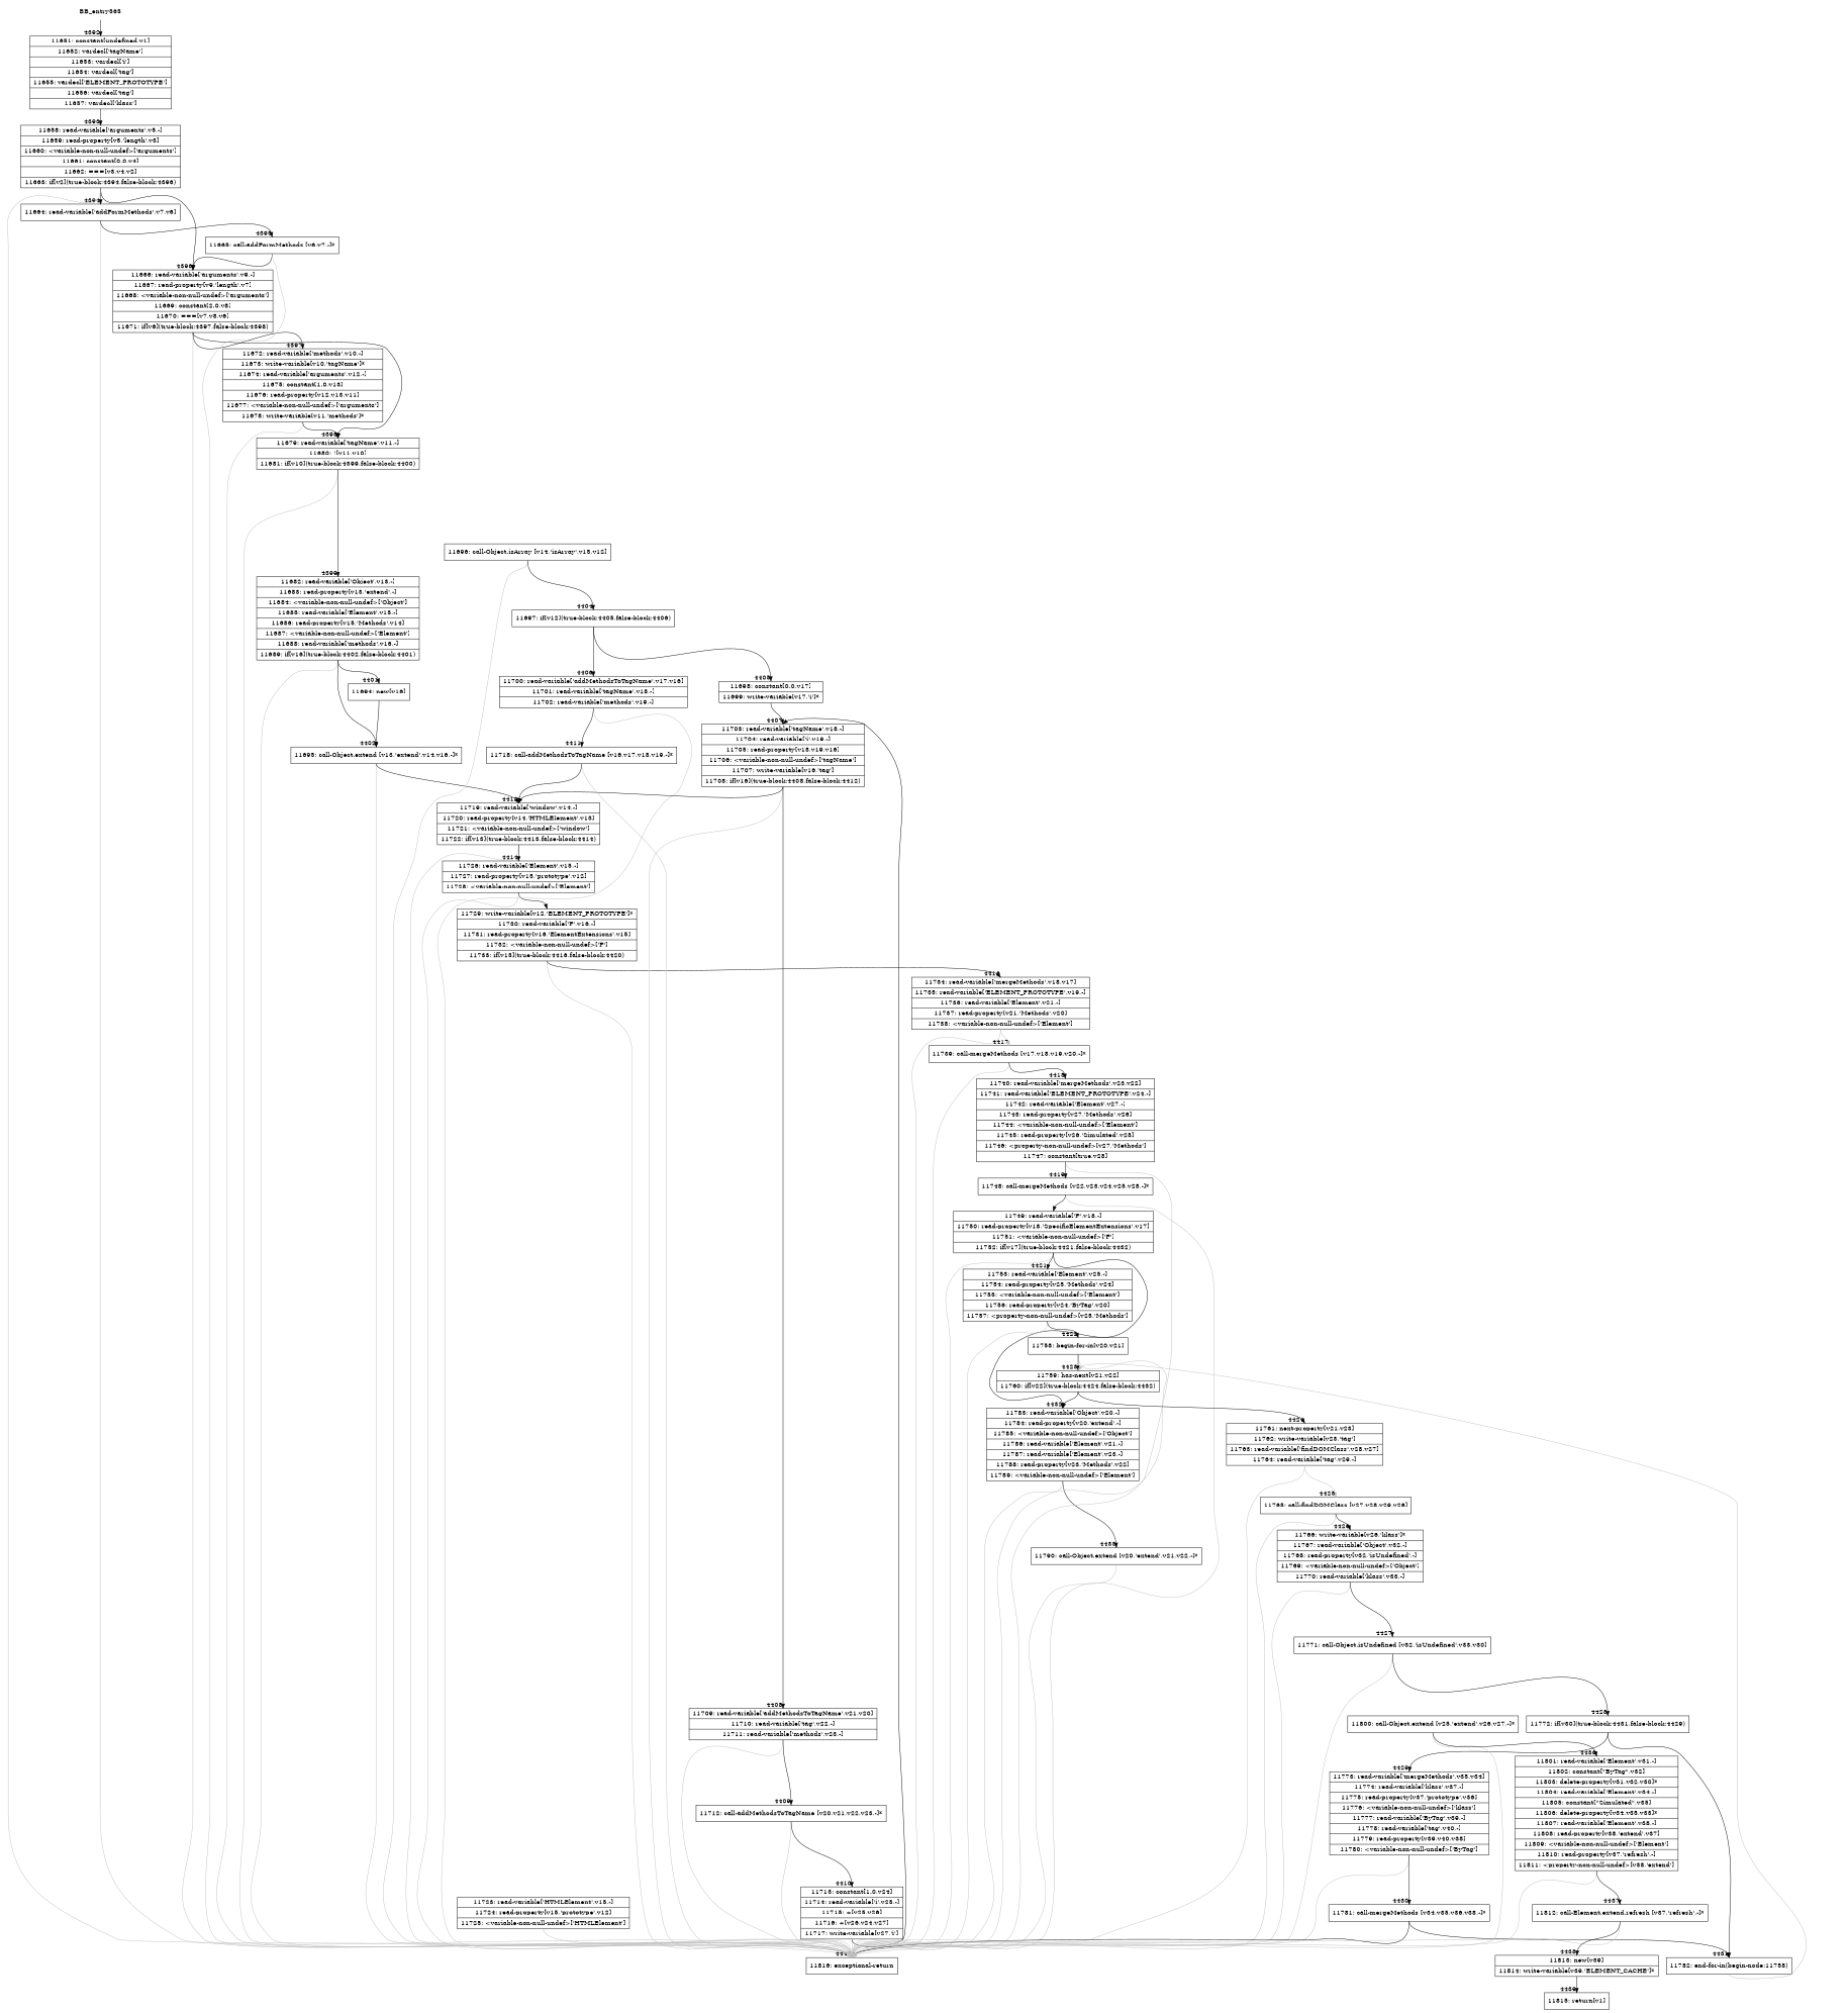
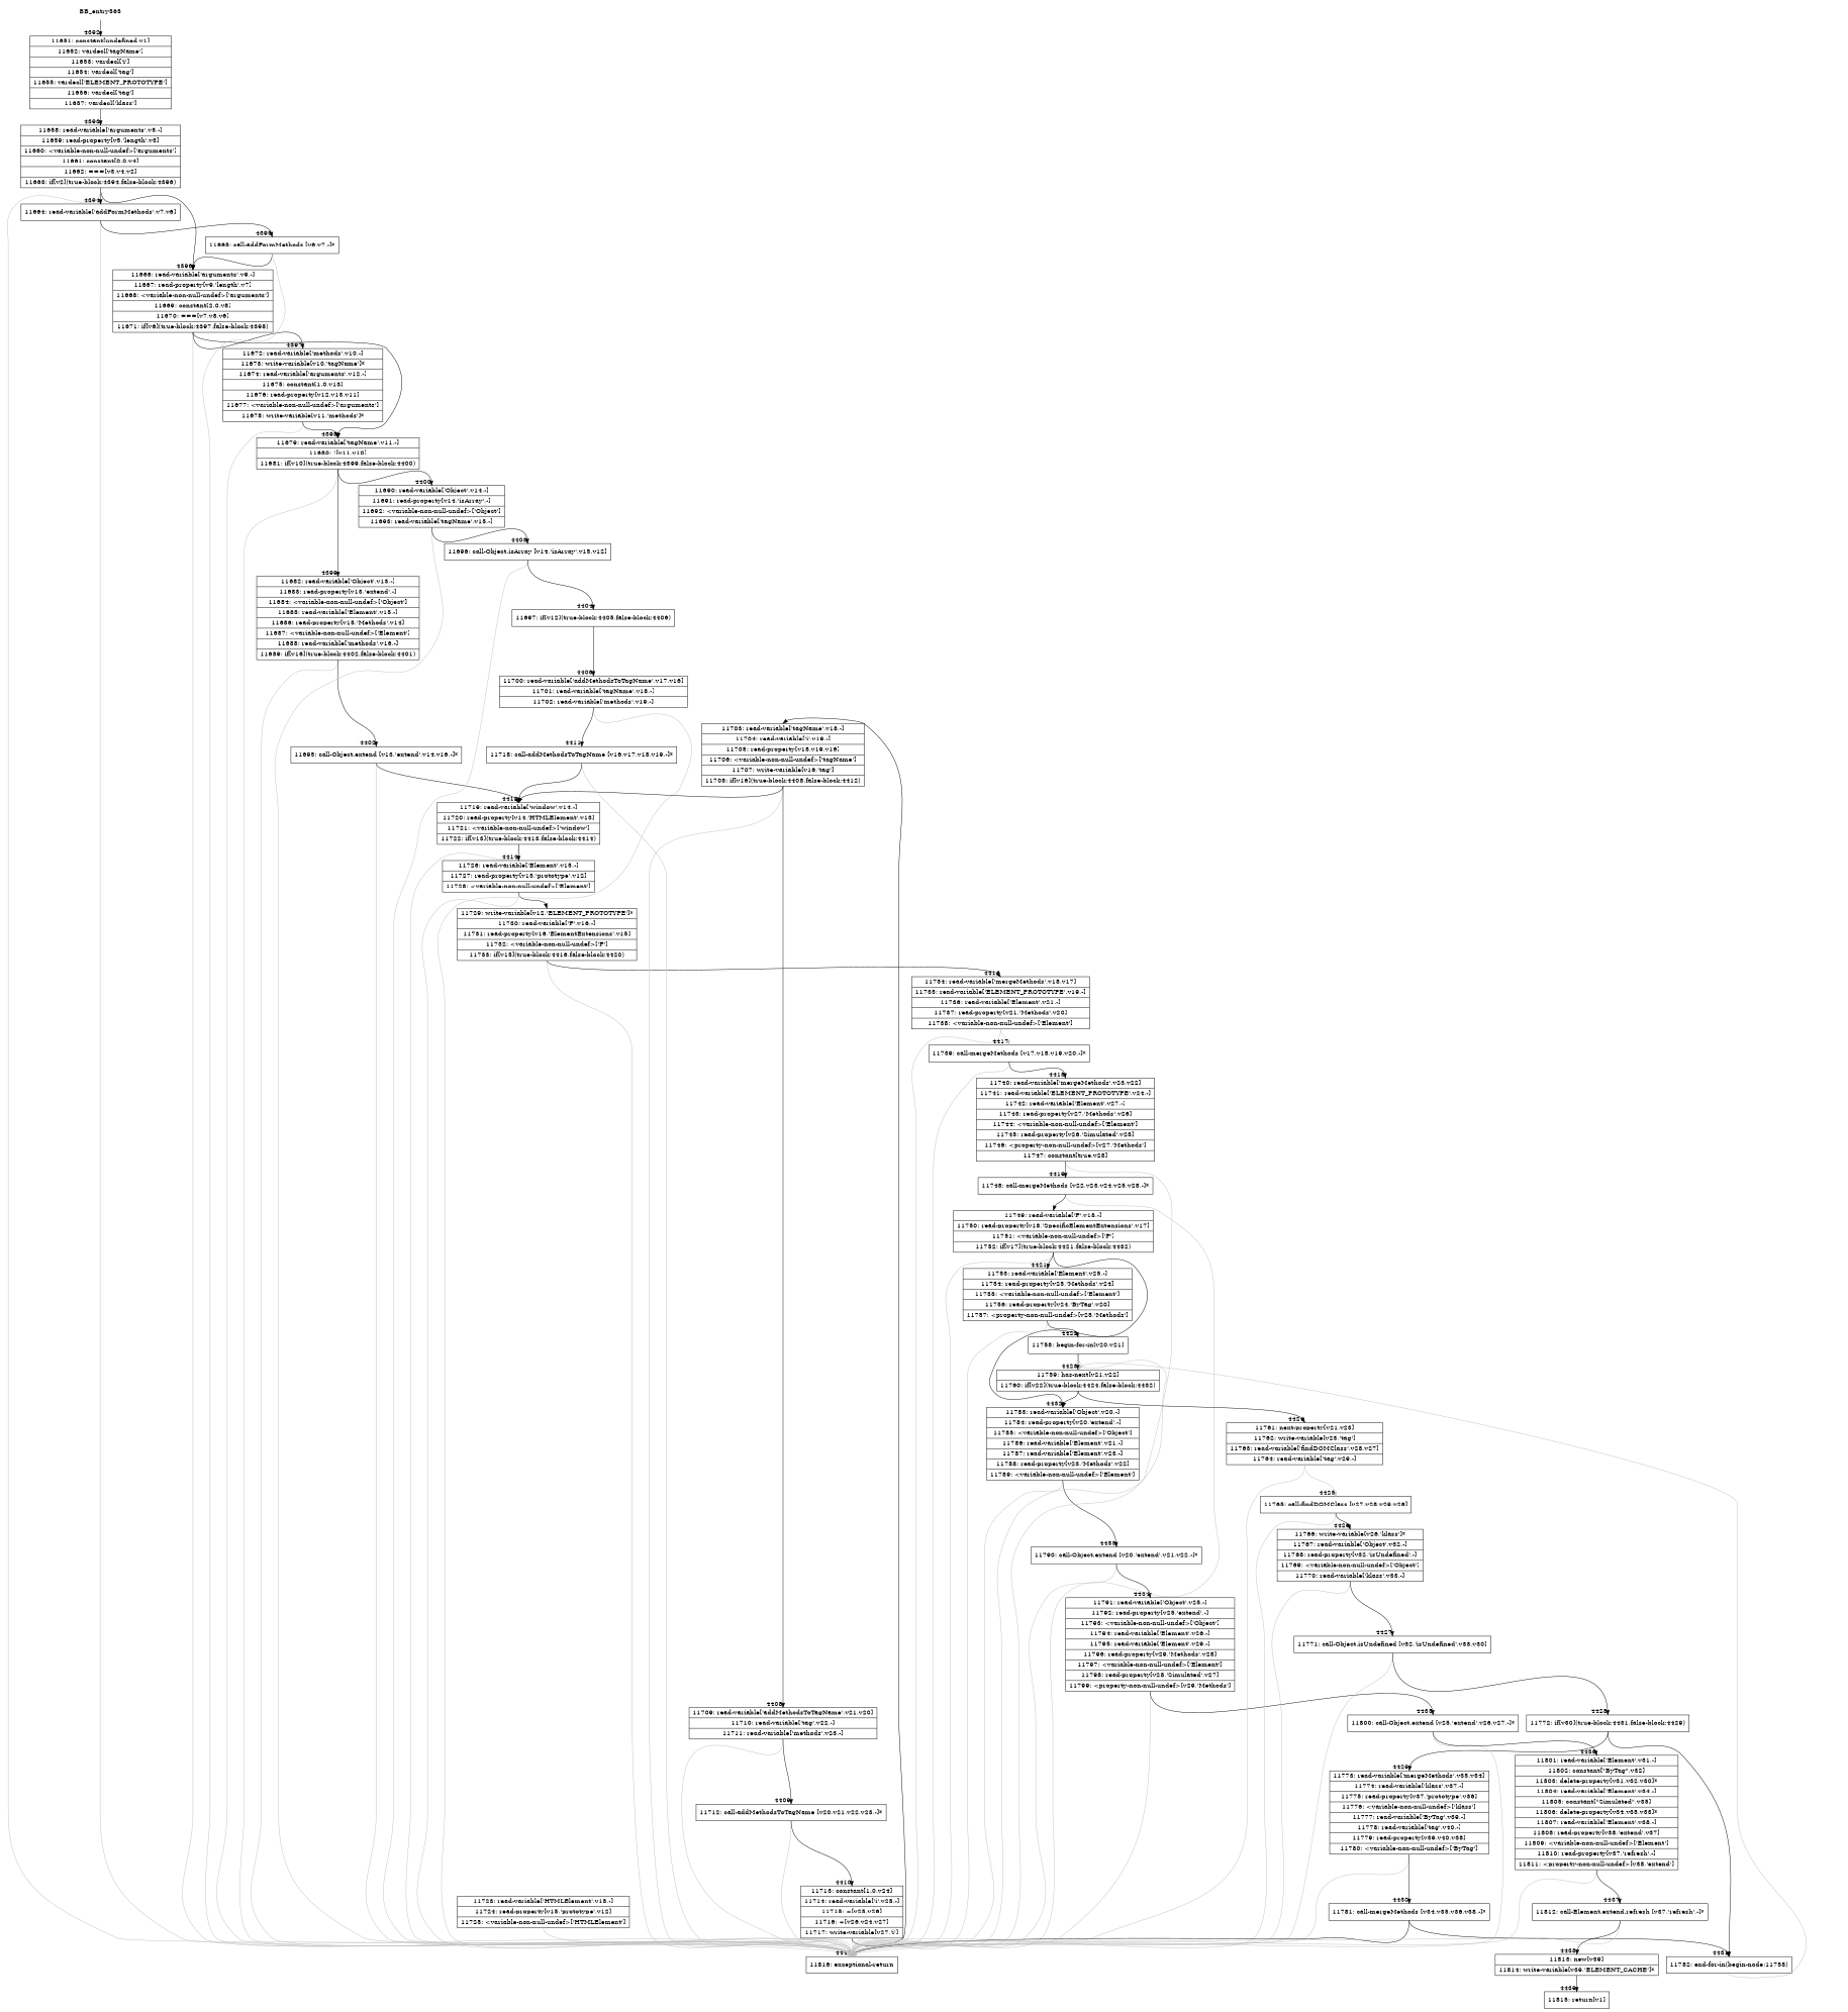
  digraph {
    rankdir=TD
    node [shape=record]
    edge [headport=n tailport=s]
    n1 [label=BB_entry565 shape=none]
    n2 [label="{11651: constant[undefined,v1]|11652: vardecl['tagName']|11653: vardecl['i']|11654: vardecl['tag']|11655: vardecl['ELEMENT_PROTOTYPE']|11656: vardecl['tag']|11657: vardecl['klass']}"]
    n3 [label="{11658: read-variable['arguments',v5,-]|11659: read-property[v5,'length',v3]|11660: \<variable-non-null-undef\>['arguments']|11661: constant[0.0,v4]|11662: ===[v3,v4,v2]|11663: if[v2](true-block:4394,false-block:4396)}"]
    n4 [label="{11664: read-variable['addFormMethods',v7,v6]}"]
    n5 [label="{11666: read-variable['arguments',v9,-]|11667: read-property[v9,'length',v7]|11668: \<variable-non-null-undef\>['arguments']|11669: constant[2.0,v8]|11670: ===[v7,v8,v6]|11671: if[v6](true-block:4397,false-block:4398)}"]
    n6 [label="{11816: exceptional-return}"]
    n7 [label="{11665: call-addFormMethods [v6,v7,-]*}"]
    n8 [label="{11672: read-variable['methods',v10,-]|11673: write-variable[v10,'tagName']*|11674: read-variable['arguments',v12,-]|11675: constant[1.0,v13]|11676: read-property[v12,v13,v11]|11677: \<variable-non-null-undef\>['arguments']|11678: write-variable[v11,'methods']*}"]
    n9 [label="{11679: read-variable['tagName',v11,-]|11680: ![v11,v10]|11681: if[v10](true-block:4399,false-block:4400)}"]
    n10 [label="{11682: read-variable['Object',v13,-]|11683: read-property[v13,'extend',-]|11684: \<variable-non-null-undef\>['Object']|11685: read-variable['Element',v15,-]|11686: read-property[v15,'Methods',v14]|11687: \<variable-non-null-undef\>['Element']|11688: read-variable['methods',v16,-]|11689: if[v16](true-block:4402,false-block:4401)}"]
+   n11 [label="{11690: read-variable['Object',v14,-]|11691: read-property[v14,'isArray',-]|11692: \<variable-non-null-undef\>['Object']|11693: read-variable['tagName',v15,-]}"]
    n12 [label="{11695: call-Object.extend [v13,'extend',v14,v16,-]*}"]
-   n13 [label="{11694: new[v16]}"]
    n14 [label="{11696: call-Object.isArray [v14,'isArray',v15,v12]}"]
    n15 [label="{11719: read-variable['window',v14,-]|11720: read-property[v14,'HTMLElement',v13]|11721: \<variable-non-null-undef\>['window']|11722: if[v13](true-block:4413,false-block:4414)}"]
    n16 [label="{11697: if[v12](true-block:4405,false-block:4406)}"]
    n17 [label="{11726: read-variable['Element',v15,-]|11727: read-property[v15,'prototype',v12]|11728: \<variable-non-null-undef\>['Element']}"]
-   n18 [label="{11698: constant[0.0,v17]|11699: write-variable[v17,'i']*}"]
    n19 [label="{11700: read-variable['addMethodsToTagName',v17,v16]|11701: read-variable['tagName',v18,-]|11702: read-variable['methods',v19,-]}"]
    n20 [label="{11723: read-variable['HTMLElement',v15,-]|11724: read-property[v15,'prototype',v12]|11725: \<variable-non-null-undef\>['HTMLElement']}"]
    n21 [label="{11729: write-variable[v12,'ELEMENT_PROTOTYPE']*|11730: read-variable['F',v16,-]|11731: read-property[v16,'ElementExtensions',v15]|11732: \<variable-non-null-undef\>['F']|11733: if[v15](true-block:4416,false-block:4420)}"]
    n22 [label="{11703: read-variable['tagName',v18,-]|11704: read-variable['i',v19,-]|11705: read-property[v18,v19,v16]|11706: \<variable-non-null-undef\>['tagName']|11707: write-variable[v16,'tag']|11708: if[v16](true-block:4408,false-block:4412)}"]
    n23 [label="{11718: call-addMethodsToTagName [v16,v17,v18,v19,-]*}"]
    n24 [label="{11709: read-variable['addMethodsToTagName',v21,v20]|11710: read-variable['tag',v22,-]|11711: read-variable['methods',v23,-]}"]
    n25 [label="{11712: call-addMethodsToTagName [v20,v21,v22,v23,-]*}"]
    n26 [label="{11713: constant[1.0,v24]|11714: read-variable['i',v25,-]|11715: +[v25,v26]|11716: +[v26,v24,v27]|11717: write-variable[v27,'i']}"]
    n27 [label="{11734: read-variable['mergeMethods',v18,v17]|11735: read-variable['ELEMENT_PROTOTYPE',v19,-]|11736: read-variable['Element',v21,-]|11737: read-property[v21,'Methods',v20]|11738: \<variable-non-null-undef\>['Element']}"]
    n28 [label="{11739: call-mergeMethods [v17,v18,v19,v20,-]*}"]
    n29 [label="{11749: read-variable['F',v18,-]|11750: read-property[v18,'SpecificElementExtensions',v17]|11751: \<variable-non-null-undef\>['F']|11752: if[v17](true-block:4421,false-block:4432)}"]
    n30 [label="{11753: read-variable['Element',v25,-]|11754: read-property[v25,'Methods',v24]|11755: \<variable-non-null-undef\>['Element']|11756: read-property[v24,'ByTag',v20]|11757: \<property-non-null-undef\>[v25,'Methods']}"]
    n31 [label="{11783: read-variable['Object',v20,-]|11784: read-property[v20,'extend',-]|11785: \<variable-non-null-undef\>['Object']|11786: read-variable['Element',v21,-]|11787: read-variable['Element',v23,-]|11788: read-property[v23,'Methods',v22]|11789: \<variable-non-null-undef\>['Element']}"]
    n32 [label="{11740: read-variable['mergeMethods',v23,v22]|11741: read-variable['ELEMENT_PROTOTYPE',v24,-]|11742: read-variable['Element',v27,-]|11743: read-property[v27,'Methods',v26]|11744: \<variable-non-null-undef\>['Element']|11745: read-property[v26,'Simulated',v25]|11746: \<property-non-null-undef\>[v27,'Methods']|11747: constant[true,v28]}"]
    n33 [label="{11758: begin-for-in[v20,v21]}"]
    n34 [label="{11790: call-Object.extend [v20,'extend',v21,v22,-]*}"]
    n35 [label="{11748: call-mergeMethods [v22,v23,v24,v25,v28,-]*}"]
    n36 [label="{11759: has-next[v21,v22]|11760: if[v22](true-block:4424,false-block:4432)}"]
+   n37 [label="{11791: read-variable['Object',v25,-]|11792: read-property[v25,'extend',-]|11793: \<variable-non-null-undef\>['Object']|11794: read-variable['Element',v26,-]|11795: read-variable['Element',v29,-]|11796: read-property[v29,'Methods',v28]|11797: \<variable-non-null-undef\>['Element']|11798: read-property[v28,'Simulated',v27]|11799: \<property-non-null-undef\>[v29,'Methods']}"]
    n38 [label="{11761: next-property[v21,v23]|11762: write-variable[v23,'tag']|11763: read-variable['findDOMClass',v28,v27]|11764: read-variable['tag',v29,-]}"]
    n39 [label="{11765: call-findDOMClass [v27,v28,v29,v26]}"]
    n40 [label="{11766: write-variable[v26,'klass']*|11767: read-variable['Object',v32,-]|11768: read-property[v32,'isUndefined',-]|11769: \<variable-non-null-undef\>['Object']|11770: read-variable['klass',v33,-]}"]
    n41 [label="{11771: call-Object.isUndefined [v32,'isUndefined',v33,v30]}"]
    n42 [label="{11772: if[v30](true-block:4431,false-block:4429)}"]
    n43 [label="{11782: end-for-in(begin-node:11758)}"]
    n44 [label="{11773: read-variable['mergeMethods',v35,v34]|11774: read-variable['klass',v37,-]|11775: read-property[v37,'prototype',v36]|11776: \<variable-non-null-undef\>['klass']|11777: read-variable['ByTag',v39,-]|11778: read-variable['tag',v40,-]|11779: read-property[v39,v40,v38]|11780: \<variable-non-null-undef\>['ByTag']}"]
    n45 [label="{11781: call-mergeMethods [v34,v35,v36,v38,-]*}"]
    n46 [label="{11800: call-Object.extend [v25,'extend',v26,v27,-]*}"]
    n47 [label="{11801: read-variable['Element',v31,-]|11802: constant[\"ByTag\",v32]|11803: delete-property[v31,v32,v30]*|11804: read-variable['Element',v34,-]|11805: constant[\"Simulated\",v35]|11806: delete-property[v34,v35,v33]*|11807: read-variable['Element',v38,-]|11808: read-property[v38,'extend',v37]|11809: \<variable-non-null-undef\>['Element']|11810: read-property[v37,'refresh',-]|11811: \<property-non-null-undef\>[v38,'extend']}"]
    n48 [label="{11812: call-Element.extend.refresh [v37,'refresh',-]*}"]
    n49 [label="{11813: new[v39]|11814: write-variable[v39,'ELEMENT_CACHE']*}"]
    n50 [label="{11815: return[v1]}"]
    n1 -> n2 [headlabel="    4392"]
    n2 -> n3 [headlabel="      4393"]
    n3 -> n4 [headlabel="      4394"]
    n3 -> n5 [headlabel="      4396"]
    n3 -> n6 [color=gray headlabel="      4440"]
    n4 -> n6 [color=gray]
    n4 -> n7 [headlabel="      4395"]
    n5 -> n6 [color=gray]
    n5 -> n8 [headlabel="      4397"]
    n5 -> n9 [headlabel="      4398"]
    n7 -> n5
    n7 -> n6 [color=gray]
    n8 -> n6 [color=gray]
    n8 -> n9
    n9 -> n6 [color=gray]
    n9 -> n10 [headlabel="      4399"]
+   n9 -> n11 [headlabel="      4400"]
    n10 -> n6 [color=gray]
    n10 -> n12 [headlabel="      4402"]
-   n10 -> n13 [headlabel="      4401"]
+   n11 -> n6 [color=gray]
+   n11 -> n14 [headlabel="      4403"]
    n12 -> n6 [color=gray]
    n12 -> n15 [headlabel="      4412"]
-   n13 -> n12
    n14 -> n6 [color=gray]
    n14 -> n16 [headlabel="      4404"]
    n15 -> n6 [color=gray]
    n15 -> n17 [headlabel="      4414"]
-   n16 -> n18 [headlabel="      4405"]
    n16 -> n19 [headlabel="      4406"]
    n17 -> n6 [color=gray]
    n17 -> n21
-   n18 -> n22 [headlabel="      4407"]
    n19 -> n6 [color=gray]
    n19 -> n23 [headlabel="      4411"]
    n20 -> n6 [color=gray]
    n21 -> n6 [color=gray]
    n21 -> n27 [headlabel="      4416"]
    n22 -> n6 [color=gray]
    n22 -> n15
    n22 -> n24 [headlabel="      4408"]
    n23 -> n6 [color=gray]
    n23 -> n15
    n24 -> n6 [color=gray]
    n24 -> n25 [headlabel="      4409"]
    n25 -> n6 [color=gray]
    n25 -> n26 [headlabel="      4410"]
    n26 -> n6 [color=gray]
    n26 -> n22
    n27 -> n6 [color=gray]
    n27 -> n28 [color=gray headlabel="      4417"]
    n28 -> n6 [color=gray]
    n28 -> n32 [headlabel="      4418"]
    n29 -> n6 [color=gray]
    n29 -> n30 [headlabel="      4421"]
    n29 -> n31 [headlabel="      4432"]
    n30 -> n6 [color=gray]
    n30 -> n33 [headlabel="      4422"]
    n31 -> n6 [color=gray]
    n31 -> n34 [headlabel="      4433"]
    n32 -> n6 [color=gray]
    n32 -> n35 [headlabel="      4419"]
    n33 -> n6 [color=gray]
    n33 -> n36 [headlabel="      4423"]
    n34 -> n6 [color=gray]
+   n34 -> n37 [headlabel="      4434"]
    n35 -> n6 [color=gray]
    n35 -> n29
    n36 -> n31
    n36 -> n38 [headlabel="      4424"]
+   n37 -> n6 [color=gray]
+   n37 -> n46 [headlabel="      4435"]
    n38 -> n6 [color=gray]
    n38 -> n39 [color=gray headlabel="      4425"]
    n39 -> n6 [color=gray]
    n39 -> n40 [headlabel="      4426"]
    n40 -> n6 [color=gray]
    n40 -> n41 [headlabel="      4427"]
    n41 -> n6 [color=gray]
    n41 -> n42 [headlabel="      4428"]
    n42 -> n43 [headlabel="      4431"]
    n42 -> n44 [headlabel="      4429"]
    n43 -> n36 [color=gray]
    n44 -> n6 [color=gray]
    n44 -> n45 [headlabel="      4430"]
    n45 -> n6 [color=black]
    n45 -> n43
    n46 -> n6 [color=gray]
    n46 -> n47 [headlabel="      4436"]
    n47 -> n6 [color=gray]
    n47 -> n48 [headlabel="      4437"]
    n48 -> n6 [color=gray]
    n48 -> n49 [headlabel="      4438"]
    n49 -> n50 [headlabel="      4439"]
  }
